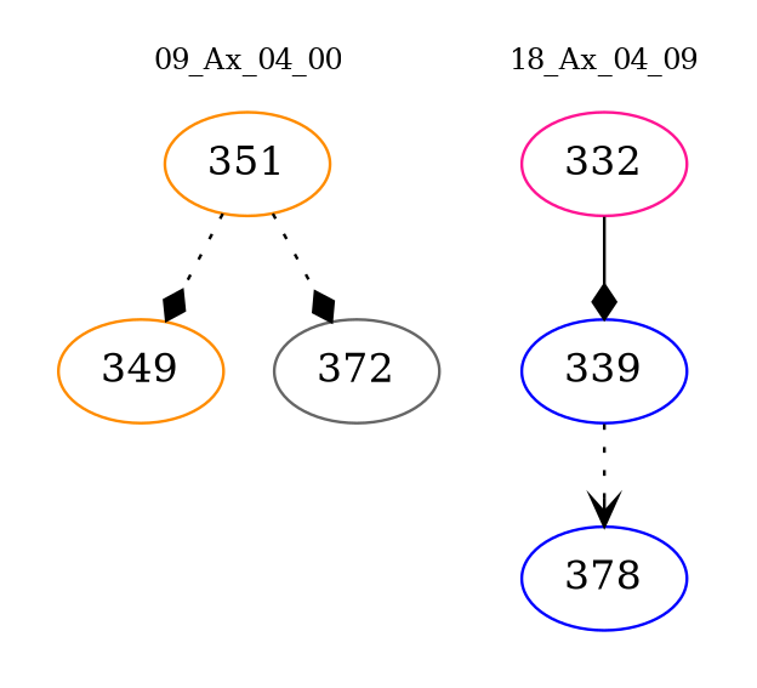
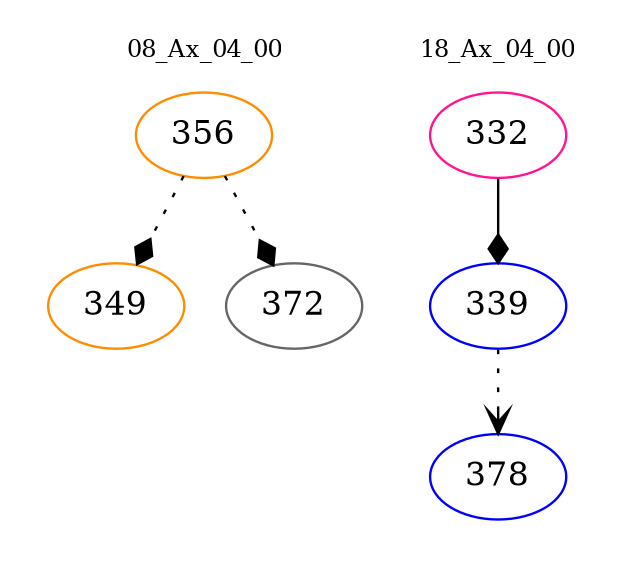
  digraph {
    node [color=darkorange]
    edge [arrowhead=diamond color=black style=dotted]
-   n1 [label=351]
+   n1 [label=356]
    n2 [label=349]
    n3 [color=gray40 label=372]
    n4 [color=blue label=339]
    n5 [color=deeppink label=332]
    n6 [color=blue label=378]
    subgraph cluster_1 {
      color=white
      fontsize=10
-     label="09_Ax_04_00"
+     label="08_Ax_04_00"
      n1
      n2
      n3
    }
    subgraph cluster_2 {
      color=white
      fontsize=10
-     label="18_Ax_04_09"
+     label="18_Ax_04_00"
      n4
      n5
      n6
    }
    n1 -> n2
    n1 -> n3
    n4 -> n6 [arrowhead=vee]
    n5 -> n4 [style=solid]
  }
